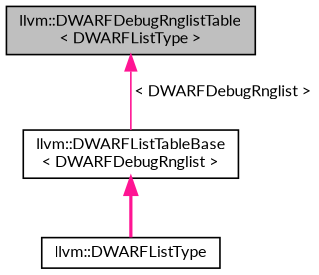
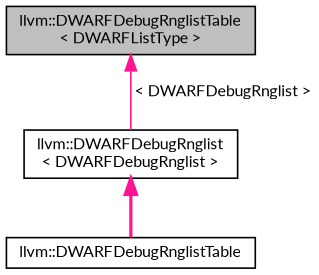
  digraph {
    fontname=Lato
    node [color=black fontname=Lato fontsize=10 shape=box]
    edge [color=deeppink dir=back fontname=Lato fontsize=10 labelfontname=Helvetica labelfontsize=10]
    n1 [fillcolor=grey75 fontcolor=black height=0.2 label="llvm::DWARFDebugRnglistTable\l\< DWARFListType \>" style=filled width=0.4]
-   n2 [height=0.2 label="llvm::DWARFListTableBase\l\< DWARFDebugRnglist \>" width=0.4]
-   n3 [height=0.2 label="llvm::DWARFListType" width=0.4]
+   n2 [height=0.2 label="llvm::DWARFDebugRnglist\l\< DWARFDebugRnglist \>" width=0.4]
+   n3 [height=0.2 label="llvm::DWARFDebugRnglistTable" width=0.4]
    n1 -> n2 [label=" \< DWARFDebugRnglist \>" style=solid]
    n2 -> n3 [style=bold]
  }
